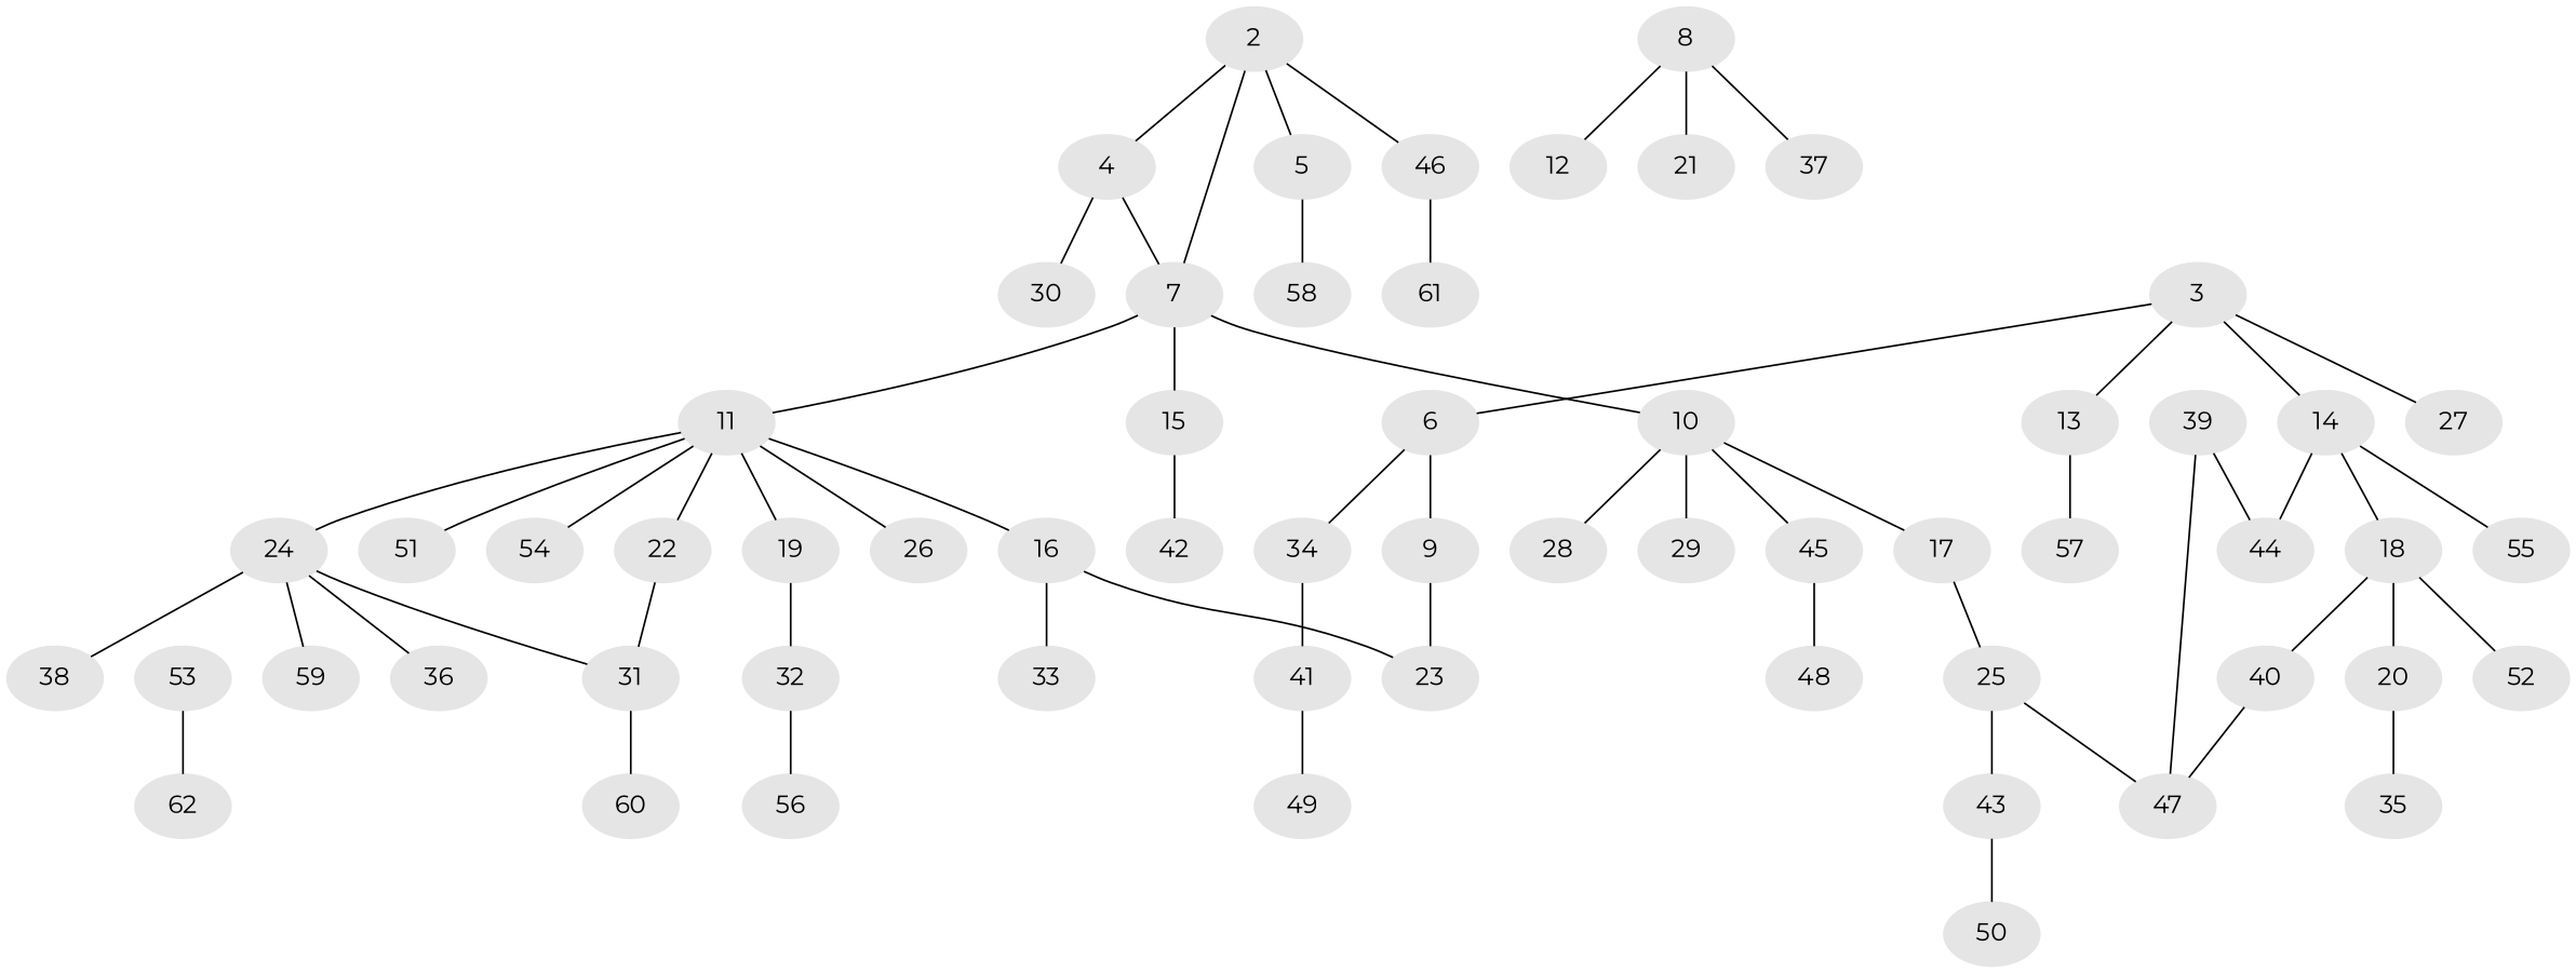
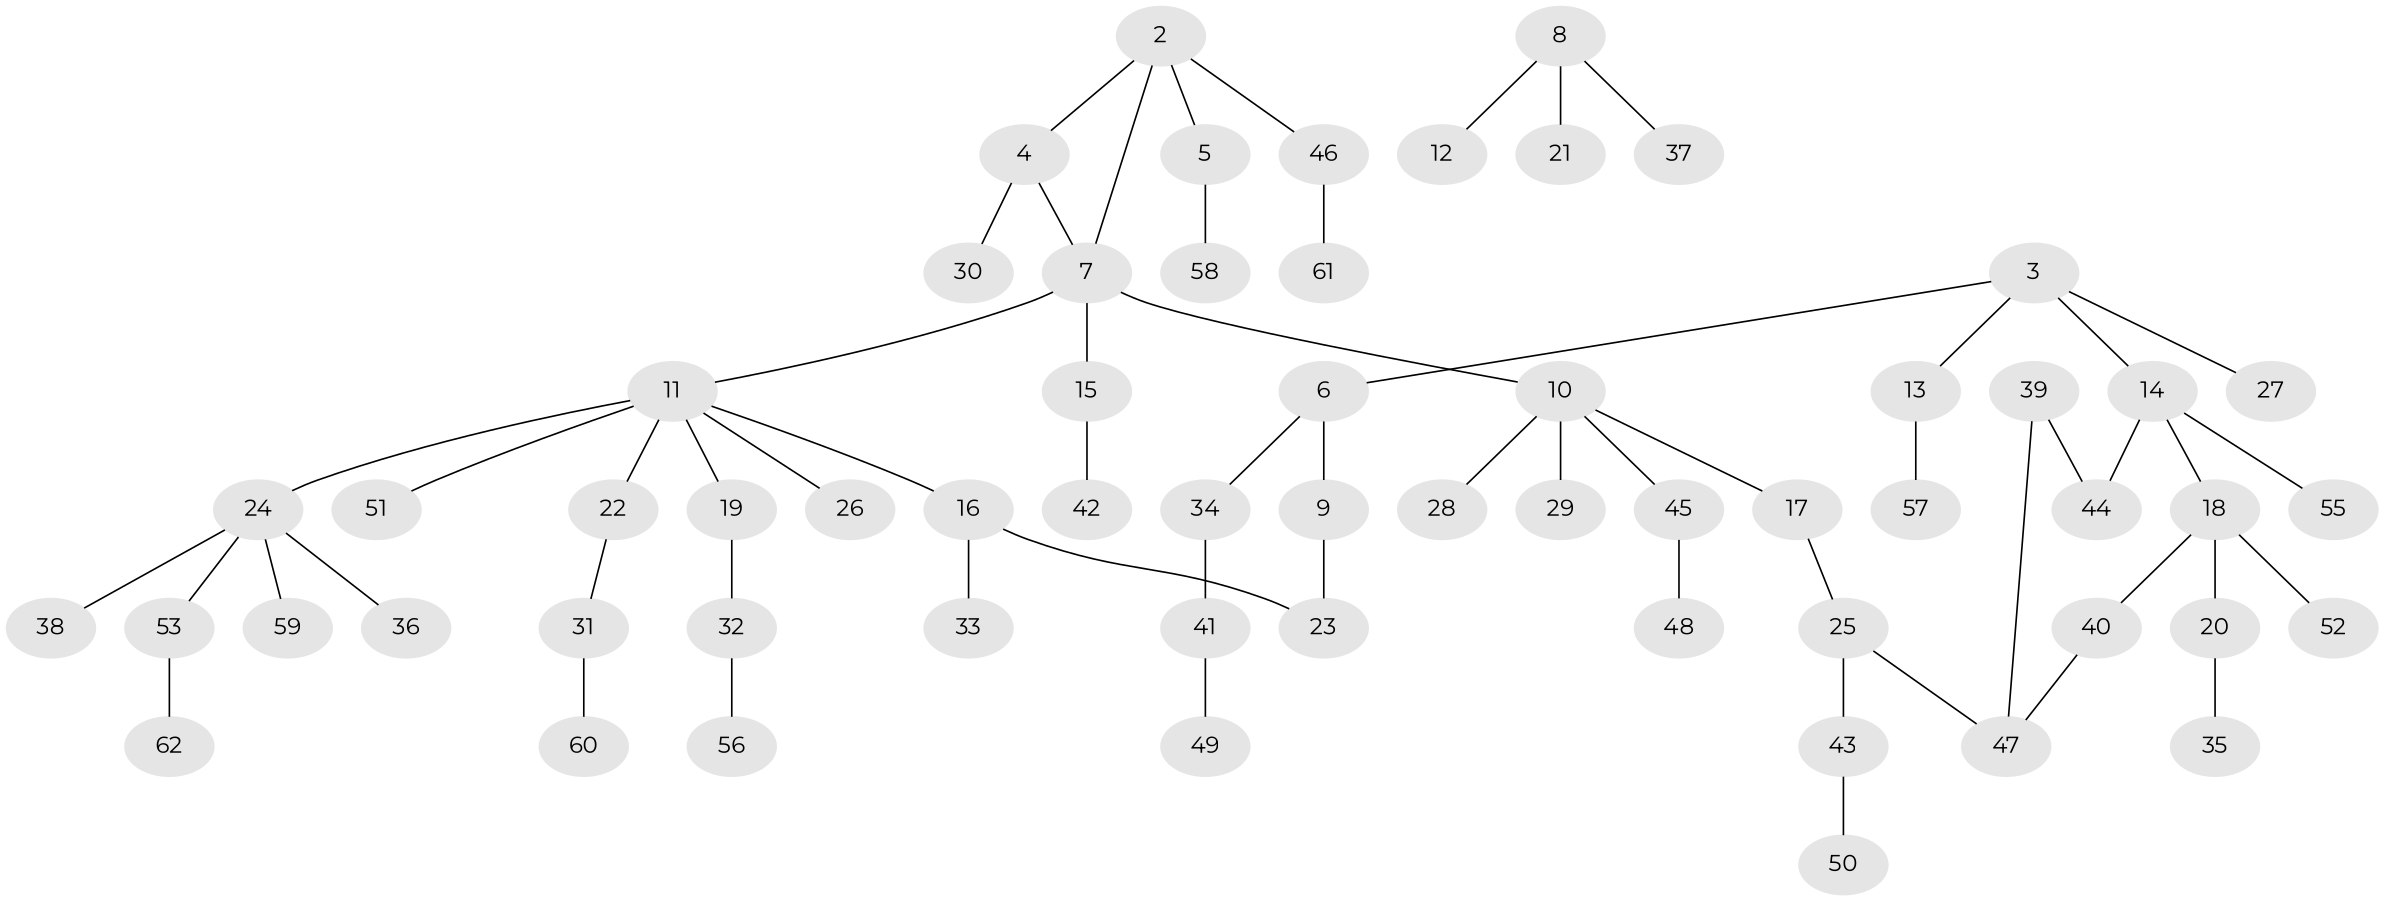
  graph {
    fontname=Montserrat
    node [color=gray90 fontname=Montserrat style=filled]
    edge [fontname=Montserrat]
    2
    4
    5
    7
    46
    3
    6
    13
    14
    27
    8
    12
    21
    37
    30
    58
    10
    11
    15
    61
    9
    34
    57
    18
    55
    44
    23
    41
    17
    28
    29
    45
    16
    19
    22
    24
    26
    51
-   54
    42
    25
    48
    33
    32
    31
    36
    38
    53
    59
    20
    40
    52
    39
    47
    43
    35
    56
    60
    62
    50
    49
    2 -- 4
    2 -- 5
    2 -- 7
    2 -- 46
    4 -- 7
    4 -- 30
    5 -- 58
    7 -- 10
    7 -- 11
    7 -- 15
    46 -- 61
    3 -- 6
    3 -- 13
    3 -- 14
    3 -- 27
    6 -- 9
    6 -- 34
    13 -- 57
    14 -- 18
    14 -- 55
    14 -- 44
    8 -- 12
    8 -- 21
    8 -- 37
    10 -- 17
    10 -- 28
    10 -- 29
    10 -- 45
    11 -- 16
    11 -- 19
    11 -- 22
    11 -- 24
    11 -- 26
    11 -- 51
-   11 -- 54
    15 -- 42
    9 -- 23
    34 -- 41
    18 -- 20
    18 -- 40
    18 -- 52
    41 -- 49
    17 -- 25
    45 -- 48
    16 -- 23
    16 -- 33
    19 -- 32
    22 -- 31
    24 -- 36
    24 -- 38
-   24 -- 31
+   24 -- 53
    24 -- 59
    25 -- 47
    25 -- 43
    32 -- 56
    31 -- 60
    53 -- 62
    20 -- 35
    40 -- 47
    39 -- 44
    39 -- 47
    43 -- 50
  }
